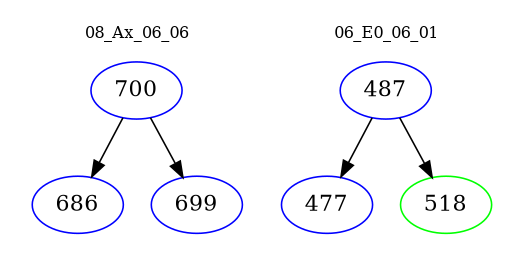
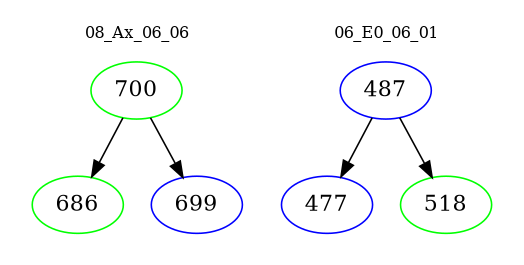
  digraph {
    node [color=blue]
    edge [color=black]
-   n1 [label=700]
-   n2 [label=686]
+   n1 [color=green label=700]
+   n2 [color=green label=686]
    n3 [label=699]
    n4 [label=487]
    n5 [label=477]
    n6 [color=green label=518]
    subgraph cluster_1 {
      color=white
      fontsize=10
      label="08_Ax_06_06"
      n1
      n2
      n3
    }
    subgraph cluster_2 {
      color=white
      fontsize=10
      label="06_E0_06_01"
      n4
      n5
      n6
    }
    n1 -> n2
    n1 -> n3
    n4 -> n5
    n4 -> n6
  }
